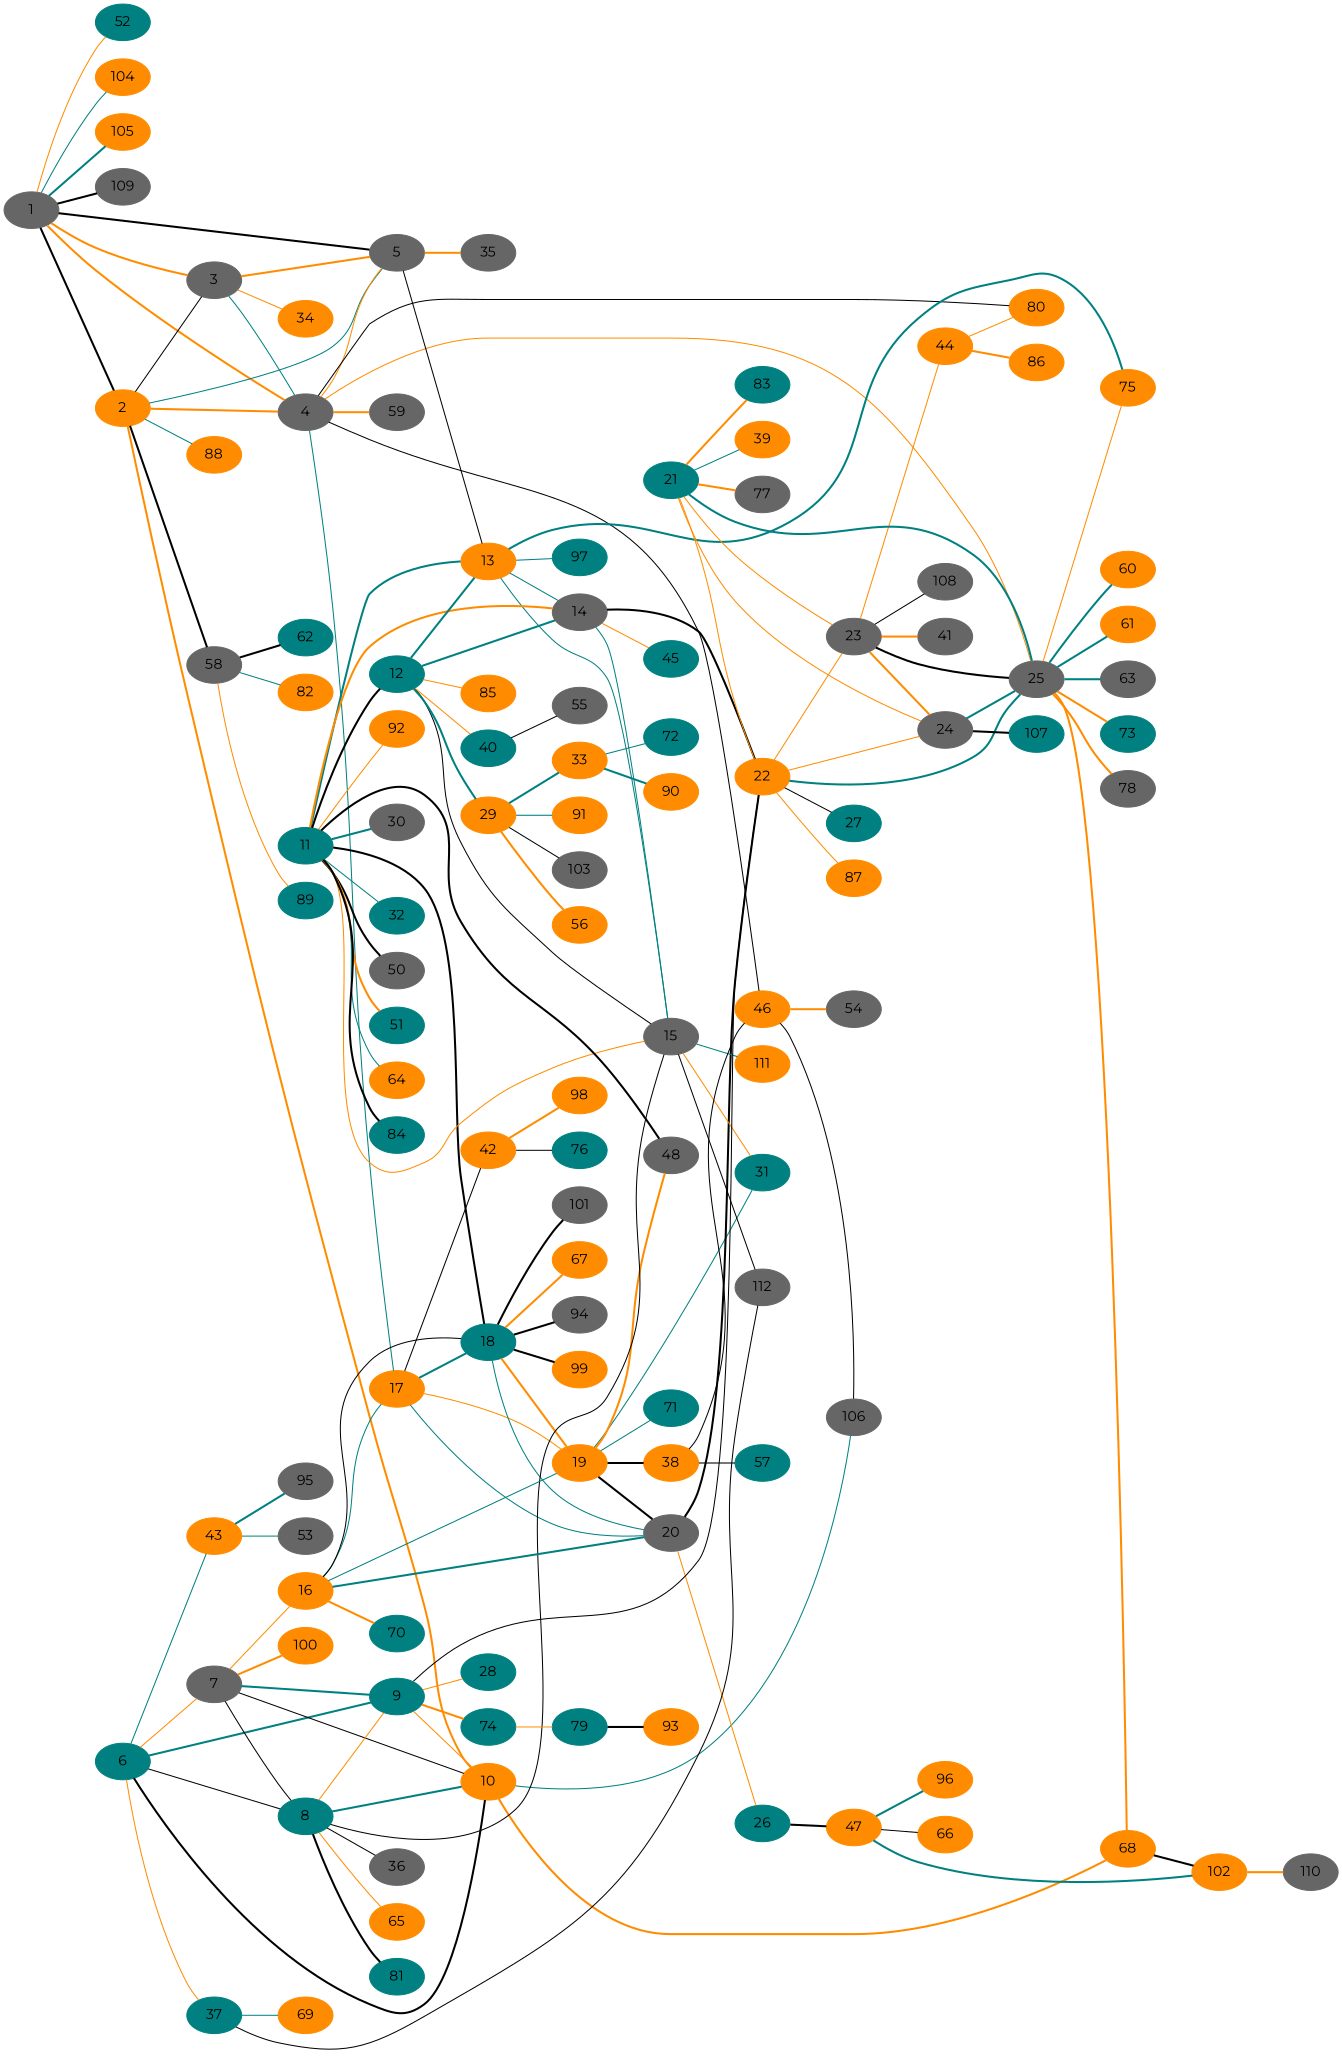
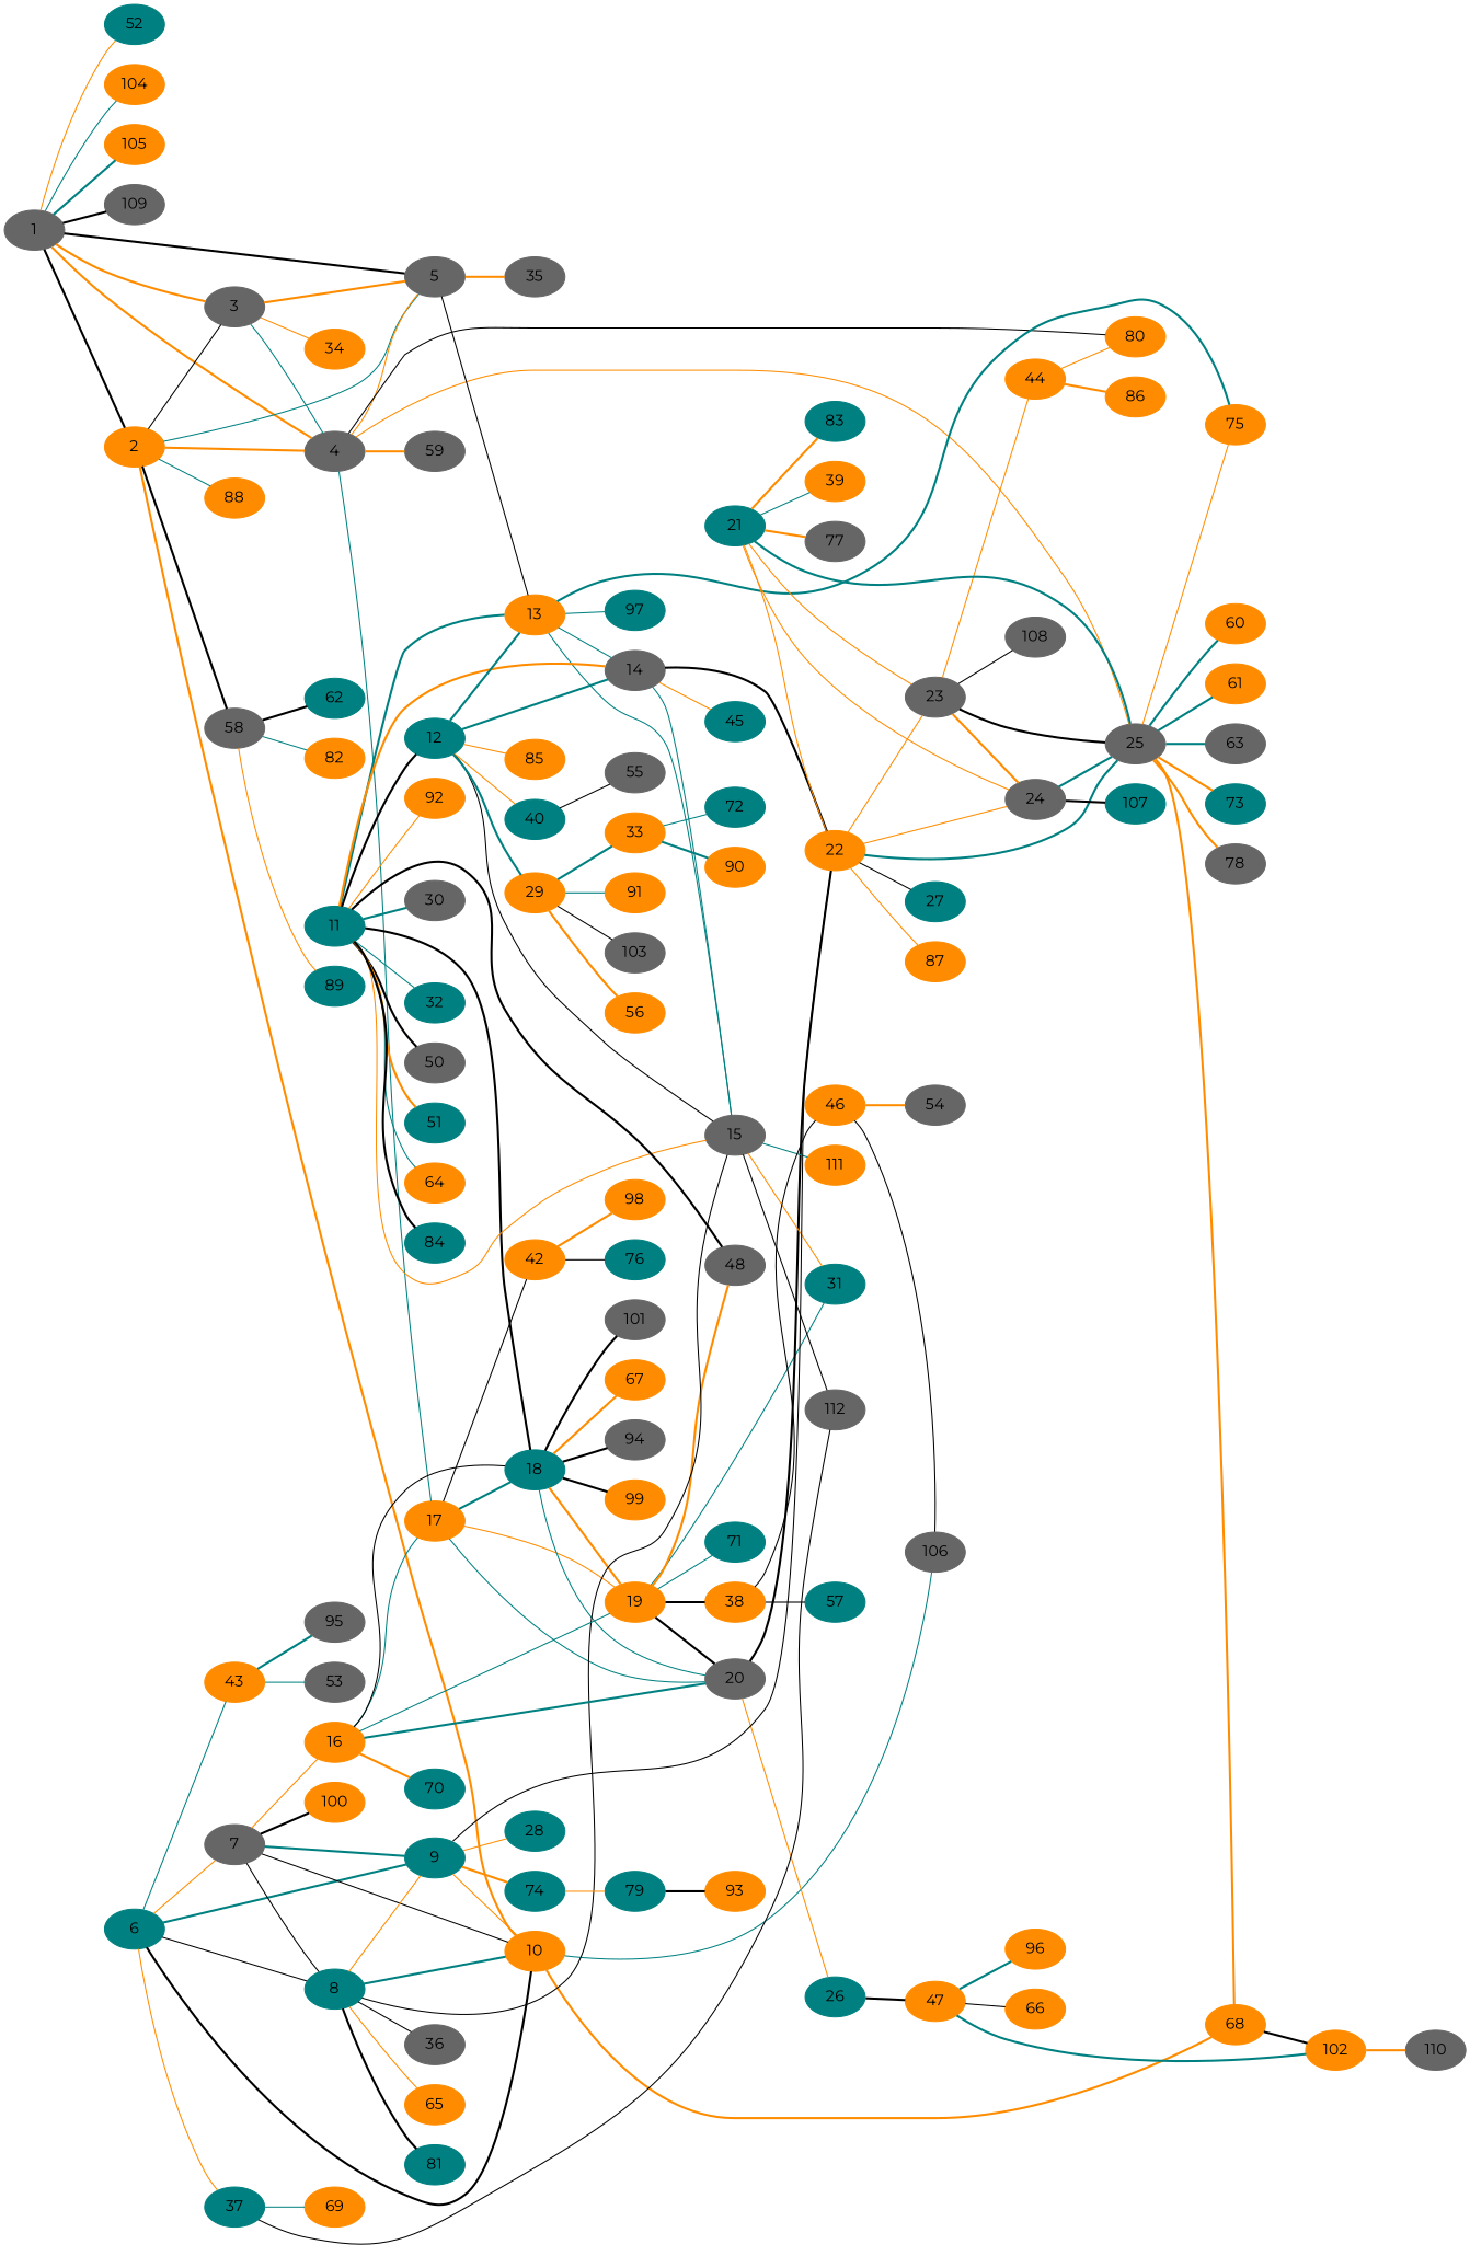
  graph {
    fontname=Montserrat
    rankdir=LR
    node [color=darkorange fontname=Montserrat style=filled]
    edge [color=darkorange fontname=Montserrat style=solid]
    1 [color=gray40]
    2
    3 [color=gray40]
    4 [color=gray40]
    5 [color=gray40]
    52 [color=teal]
    104
    105
    109 [color=gray40]
    10
    58 [color=gray40]
    88
    34
    17
    25 [color=gray40]
    46
    59 [color=gray40]
    80
    13
    35 [color=gray40]
    68
    106 [color=gray40]
    62 [color=teal]
    82
    89 [color=teal]
    18 [color=teal]
    19
    20 [color=gray40]
    42
    75
    60
    61
    63 [color=gray40]
    73 [color=teal]
    78 [color=gray40]
    54 [color=gray40]
    15 [color=gray40]
    14 [color=gray40]
    97 [color=teal]
    6 [color=teal]
    7 [color=gray40]
    8 [color=teal]
    9 [color=teal]
    37 [color=teal]
    43
    16
    100
    36 [color=gray40]
    65
    81 [color=teal]
    22
    28 [color=teal]
    74 [color=teal]
    112 [color=gray40]
    69
    53 [color=gray40]
    95 [color=gray40]
    70 [color=teal]
    31 [color=teal]
    111
    23 [color=gray40]
    24 [color=gray40]
    27 [color=teal]
    87
    79 [color=teal]
    102
    11 [color=teal]
    12 [color=teal]
    30 [color=gray40]
    32 [color=teal]
    48 [color=gray40]
    50 [color=gray40]
    51 [color=teal]
    64
    84 [color=teal]
    92
    29
    40 [color=teal]
    85
    45 [color=teal]
    67
    94 [color=gray40]
    99
    101 [color=gray40]
    33
    56
    91
    103 [color=gray40]
    55 [color=gray40]
    38
    71 [color=teal]
    26 [color=teal]
    76 [color=teal]
    98
    57 [color=teal]
    47
    21 [color=teal]
    39
    77 [color=gray40]
    83 [color=teal]
-   41 [color=gray40]
    44
    108 [color=gray40]
    107 [color=teal]
    86
    66
    96
    72 [color=teal]
    90
    110 [color=gray40]
    93
    1 -- 2 [color=black style=bold]
    1 -- 3 [style=bold]
    1 -- 4 [style=bold]
    1 -- 5 [color=black style=bold]
    1 -- 52
    1 -- 104 [color=teal]
    1 -- 105 [color=teal style=bold]
    1 -- 109 [color=black style=bold]
    2 -- 3 [color=black]
    2 -- 4 [style=bold]
    2 -- 5 [color=teal]
    2 -- 10 [style=bold]
    2 -- 58 [color=black style=bold]
    2 -- 88 [color=teal]
    3 -- 4 [color=teal]
    3 -- 5 [style=bold]
    3 -- 34
    4 -- 5
    4 -- 17 [color=teal]
    4 -- 25
-   4 -- 46 [color=black]
    4 -- 59 [style=bold]
    4 -- 80 [color=black]
    5 -- 13 [color=black]
    5 -- 35 [style=bold]
    10 -- 68 [style=bold]
    10 -- 106 [color=teal]
    58 -- 62 [color=black style=bold]
    58 -- 82 [color=teal]
    58 -- 89
    17 -- 18 [color=teal style=bold]
    17 -- 19
    17 -- 20 [color=teal]
    17 -- 42 [color=black]
    25 -- 68 [style=bold]
    25 -- 75
    25 -- 60 [color=teal style=bold]
    25 -- 61 [color=teal style=bold]
    25 -- 63 [color=teal style=bold]
    25 -- 73 [style=bold]
    25 -- 78 [style=bold]
    46 -- 106 [color=black]
    46 -- 54 [style=bold]
    13 -- 75 [color=teal style=bold]
    13 -- 15 [color=teal]
    13 -- 14 [color=teal]
    13 -- 97 [color=teal]
    68 -- 102 [color=black style=bold]
    18 -- 19 [style=bold]
    18 -- 20 [color=teal]
    18 -- 67 [style=bold]
    18 -- 94 [color=black style=bold]
    18 -- 99 [color=black style=bold]
    18 -- 101 [color=black style=bold]
    19 -- 20 [color=black style=bold]
    19 -- 31 [color=teal]
    19 -- 48 [style=bold]
    19 -- 38 [color=black style=bold]
    19 -- 71 [color=teal]
    20 -- 22 [color=black style=bold]
    20 -- 26
    42 -- 76 [color=black]
    42 -- 98 [style=bold]
    15 -- 112 [color=black]
    15 -- 31
    15 -- 111 [color=teal]
    14 -- 15 [color=teal]
    14 -- 22 [color=black style=bold]
    14 -- 45
    6 -- 10 [color=black style=bold]
    6 -- 7
    6 -- 8 [color=black]
    6 -- 9 [color=teal style=bold]
    6 -- 37
    6 -- 43 [color=teal]
    7 -- 10 [color=black]
    7 -- 8 [color=black]
    7 -- 9 [color=teal style=bold]
    7 -- 16
-   7 -- 100 [style=bold]
+   7 -- 100 [color=black style=bold]
    8 -- 10 [color=teal style=bold]
    8 -- 15 [color=black]
    8 -- 9
    8 -- 36 [color=black]
    8 -- 65
    8 -- 81 [color=black style=bold]
    9 -- 10
    9 -- 22 [color=black]
    9 -- 28
    9 -- 74 [style=bold]
    37 -- 112 [color=black]
    37 -- 69 [color=teal]
    43 -- 53 [color=teal]
    43 -- 95 [color=teal style=bold]
    16 -- 17 [color=teal]
    16 -- 18 [color=black]
    16 -- 19 [color=teal]
    16 -- 20 [color=teal style=bold]
    16 -- 70 [style=bold]
    22 -- 25 [color=teal style=bold]
    22 -- 23
    22 -- 24
    22 -- 27 [color=black]
    22 -- 87
    74 -- 79
    23 -- 25 [color=black style=bold]
    23 -- 24 [style=bold]
-   23 -- 41 [style=bold]
    23 -- 44
    23 -- 108 [color=black]
    24 -- 25 [color=teal style=bold]
    24 -- 107 [color=black style=bold]
    79 -- 93 [color=black style=bold]
    102 -- 110 [style=bold]
    11 -- 13 [color=teal style=bold]
    11 -- 18 [color=black style=bold]
    11 -- 15
    11 -- 14 [style=bold]
    11 -- 12 [color=black style=bold]
    11 -- 30 [color=teal style=bold]
    11 -- 32 [color=teal]
    11 -- 48 [color=black style=bold]
    11 -- 50 [color=black style=bold]
    11 -- 51 [style=bold]
    11 -- 64 [color=teal]
    11 -- 84 [color=black style=bold]
    11 -- 92
    12 -- 13 [color=teal style=bold]
    12 -- 15 [color=black]
    12 -- 14 [color=teal style=bold]
    12 -- 29 [color=teal style=bold]
    12 -- 40
    12 -- 85
    29 -- 33 [color=teal style=bold]
    29 -- 56 [style=bold]
    29 -- 91 [color=teal]
    29 -- 103 [color=black]
    40 -- 55 [color=black]
    33 -- 72 [color=teal]
    33 -- 90 [color=teal style=bold]
    38 -- 46 [color=black]
    38 -- 57 [color=black]
    26 -- 47 [color=black style=bold]
    47 -- 102 [color=teal style=bold]
    47 -- 66 [color=black]
    47 -- 96 [color=teal style=bold]
    21 -- 25 [color=teal style=bold]
    21 -- 22
    21 -- 23
    21 -- 24
    21 -- 39 [color=teal]
    21 -- 77 [style=bold]
    21 -- 83 [style=bold]
    44 -- 80
    44 -- 86 [style=bold]
  }
